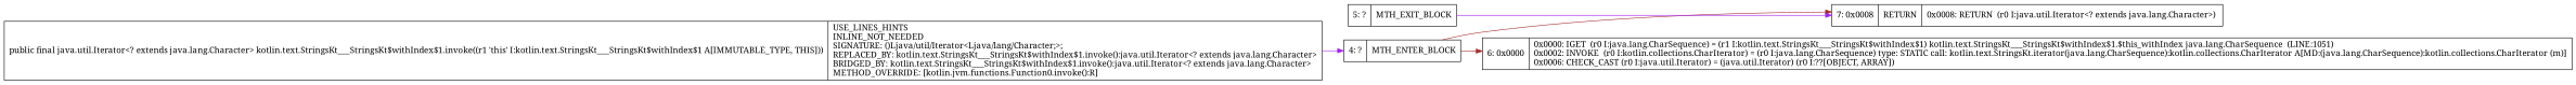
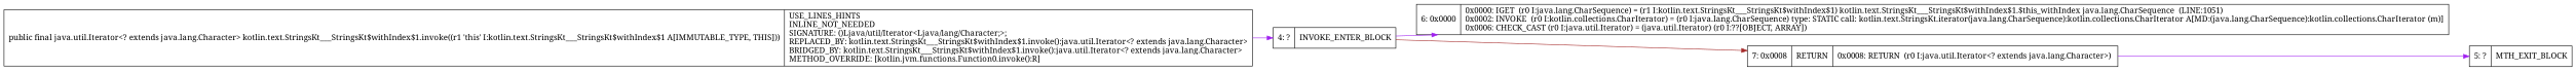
  digraph {
    fontname="Noto Serif"
    rankdir=LR
    node [fontname="Noto Serif" shape=record]
    edge [color=brown fontname="Noto Serif"]
-   n1 [label="{4\:\ ?|MTH_ENTER_BLOCK\l}"]
+   n1 [label="{4\:\ ?|INVOKE_ENTER_BLOCK\l}"]
    n2 [label="{6\:\ 0x0000|0x0000: IGET  (r0 I:java.lang.CharSequence) = (r1 I:kotlin.text.StringsKt___StringsKt$withIndex$1) kotlin.text.StringsKt___StringsKt$withIndex$1.$this_withIndex java.lang.CharSequence  (LINE:1051)\l0x0002: INVOKE  (r0 I:kotlin.collections.CharIterator) = (r0 I:java.lang.CharSequence) type: STATIC call: kotlin.text.StringsKt.iterator(java.lang.CharSequence):kotlin.collections.CharIterator A[MD:(java.lang.CharSequence):kotlin.collections.CharIterator (m)]\l0x0006: CHECK_CAST (r0 I:java.util.Iterator) = (java.util.Iterator) (r0 I:??[OBJECT, ARRAY]) \l}"]
    n3 [label="{7\:\ 0x0008|RETURN\l|0x0008: RETURN  (r0 I:java.util.Iterator\<? extends java.lang.Character\>) \l}"]
    n4 [label="{5\:\ ?|MTH_EXIT_BLOCK\l}"]
    n5 [label="{public final java.util.Iterator\<? extends java.lang.Character\> kotlin.text.StringsKt___StringsKt$withIndex$1.invoke((r1 'this' I:kotlin.text.StringsKt___StringsKt$withIndex$1 A[IMMUTABLE_TYPE, THIS]))  | USE_LINES_HINTS\lINLINE_NOT_NEEDED\lSIGNATURE: ()Ljava\/util\/Iterator\<Ljava\/lang\/Character;\>;\lREPLACED_BY: kotlin.text.StringsKt___StringsKt$withIndex$1.invoke():java.util.Iterator\<? extends java.lang.Character\>\lBRIDGED_BY: kotlin.text.StringsKt___StringsKt$withIndex$1.invoke():java.util.Iterator\<? extends java.lang.Character\>\lMETHOD_OVERRIDE: [kotlin.jvm.functions.Function0.invoke():R]\l}"]
-   n1 -> n2
+   n1 -> n2 [color=purple]
    n1 -> n3
-   n4 -> n3 [color=purple]
+   n3 -> n4 [color=purple]
    n5 -> n1 [color=purple]
  }
